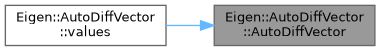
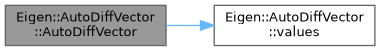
  digraph {
    rankdir=LR
    node [fontname=Helvetica fontsize=10 shape=box style=filled]
    n1 [color=gray40 fillcolor=grey60 fontcolor=black height=0.2 label="Eigen::AutoDiffVector\l::AutoDiffVector" width=0.4]
    n2 [color=grey40 fillcolor=white height=0.2 label="Eigen::AutoDiffVector\l::values" width=0.4]
-   n2 -> n1 [color=steelblue1 fontname=Helvetica fontsize=10 labelfontname=Helvetica labelfontsize=10 style=solid]
+   n1 -> n2 [color=steelblue1 fontname=Helvetica fontsize=10 labelfontname=Helvetica labelfontsize=10 style=solid]
  }
